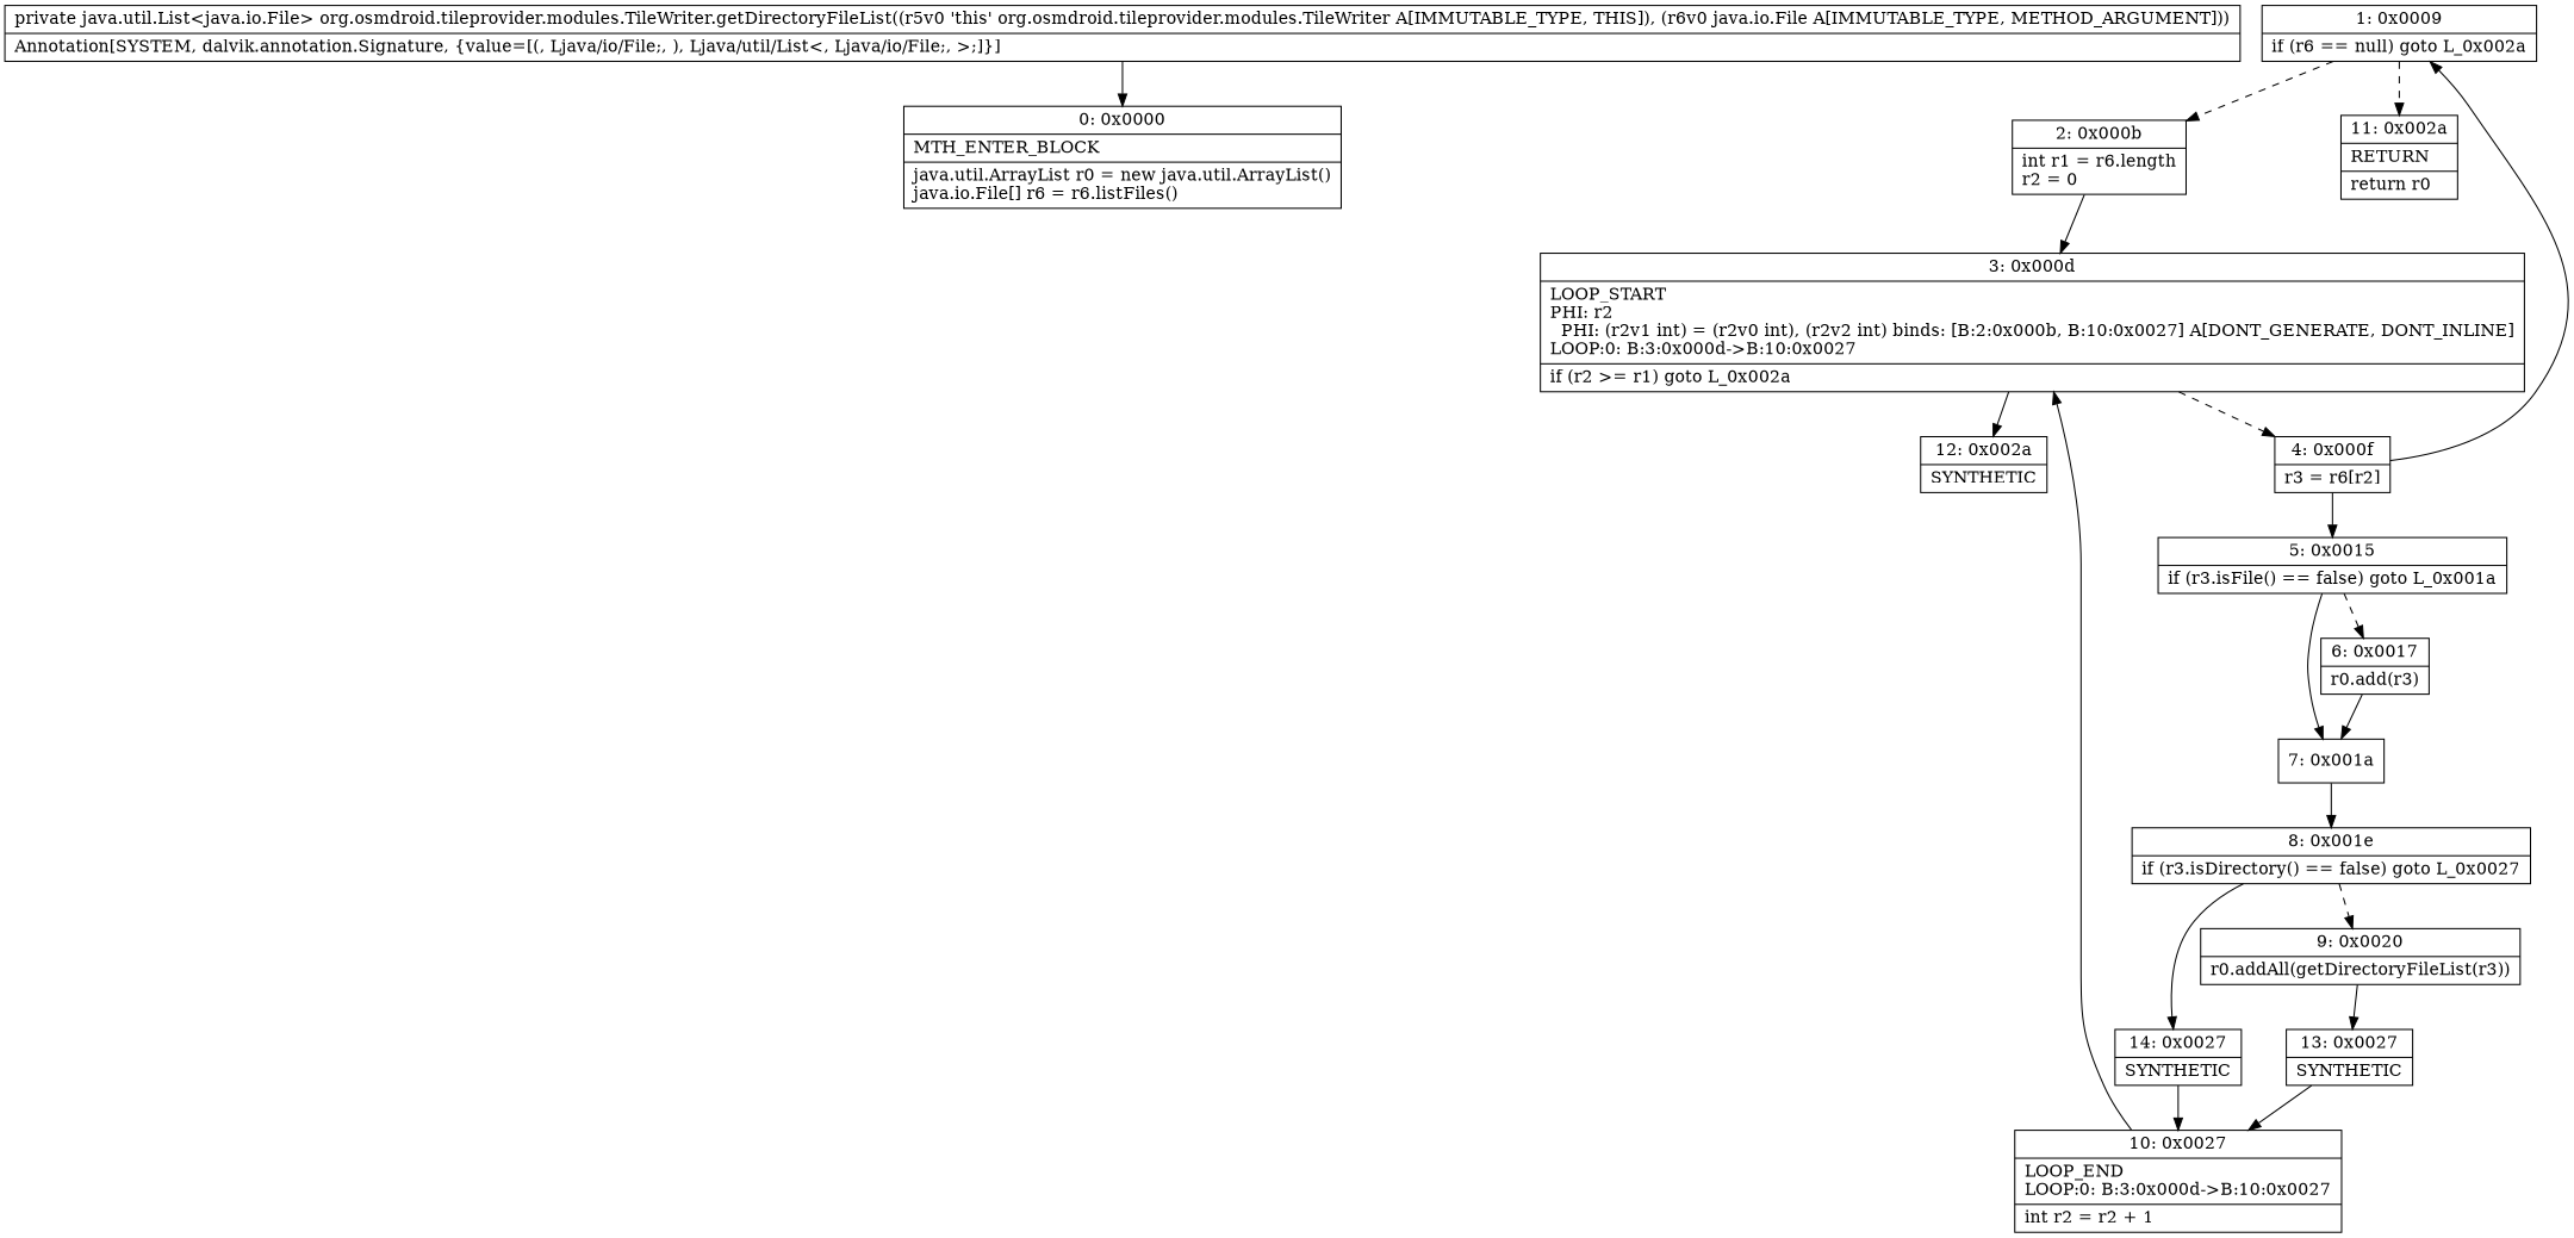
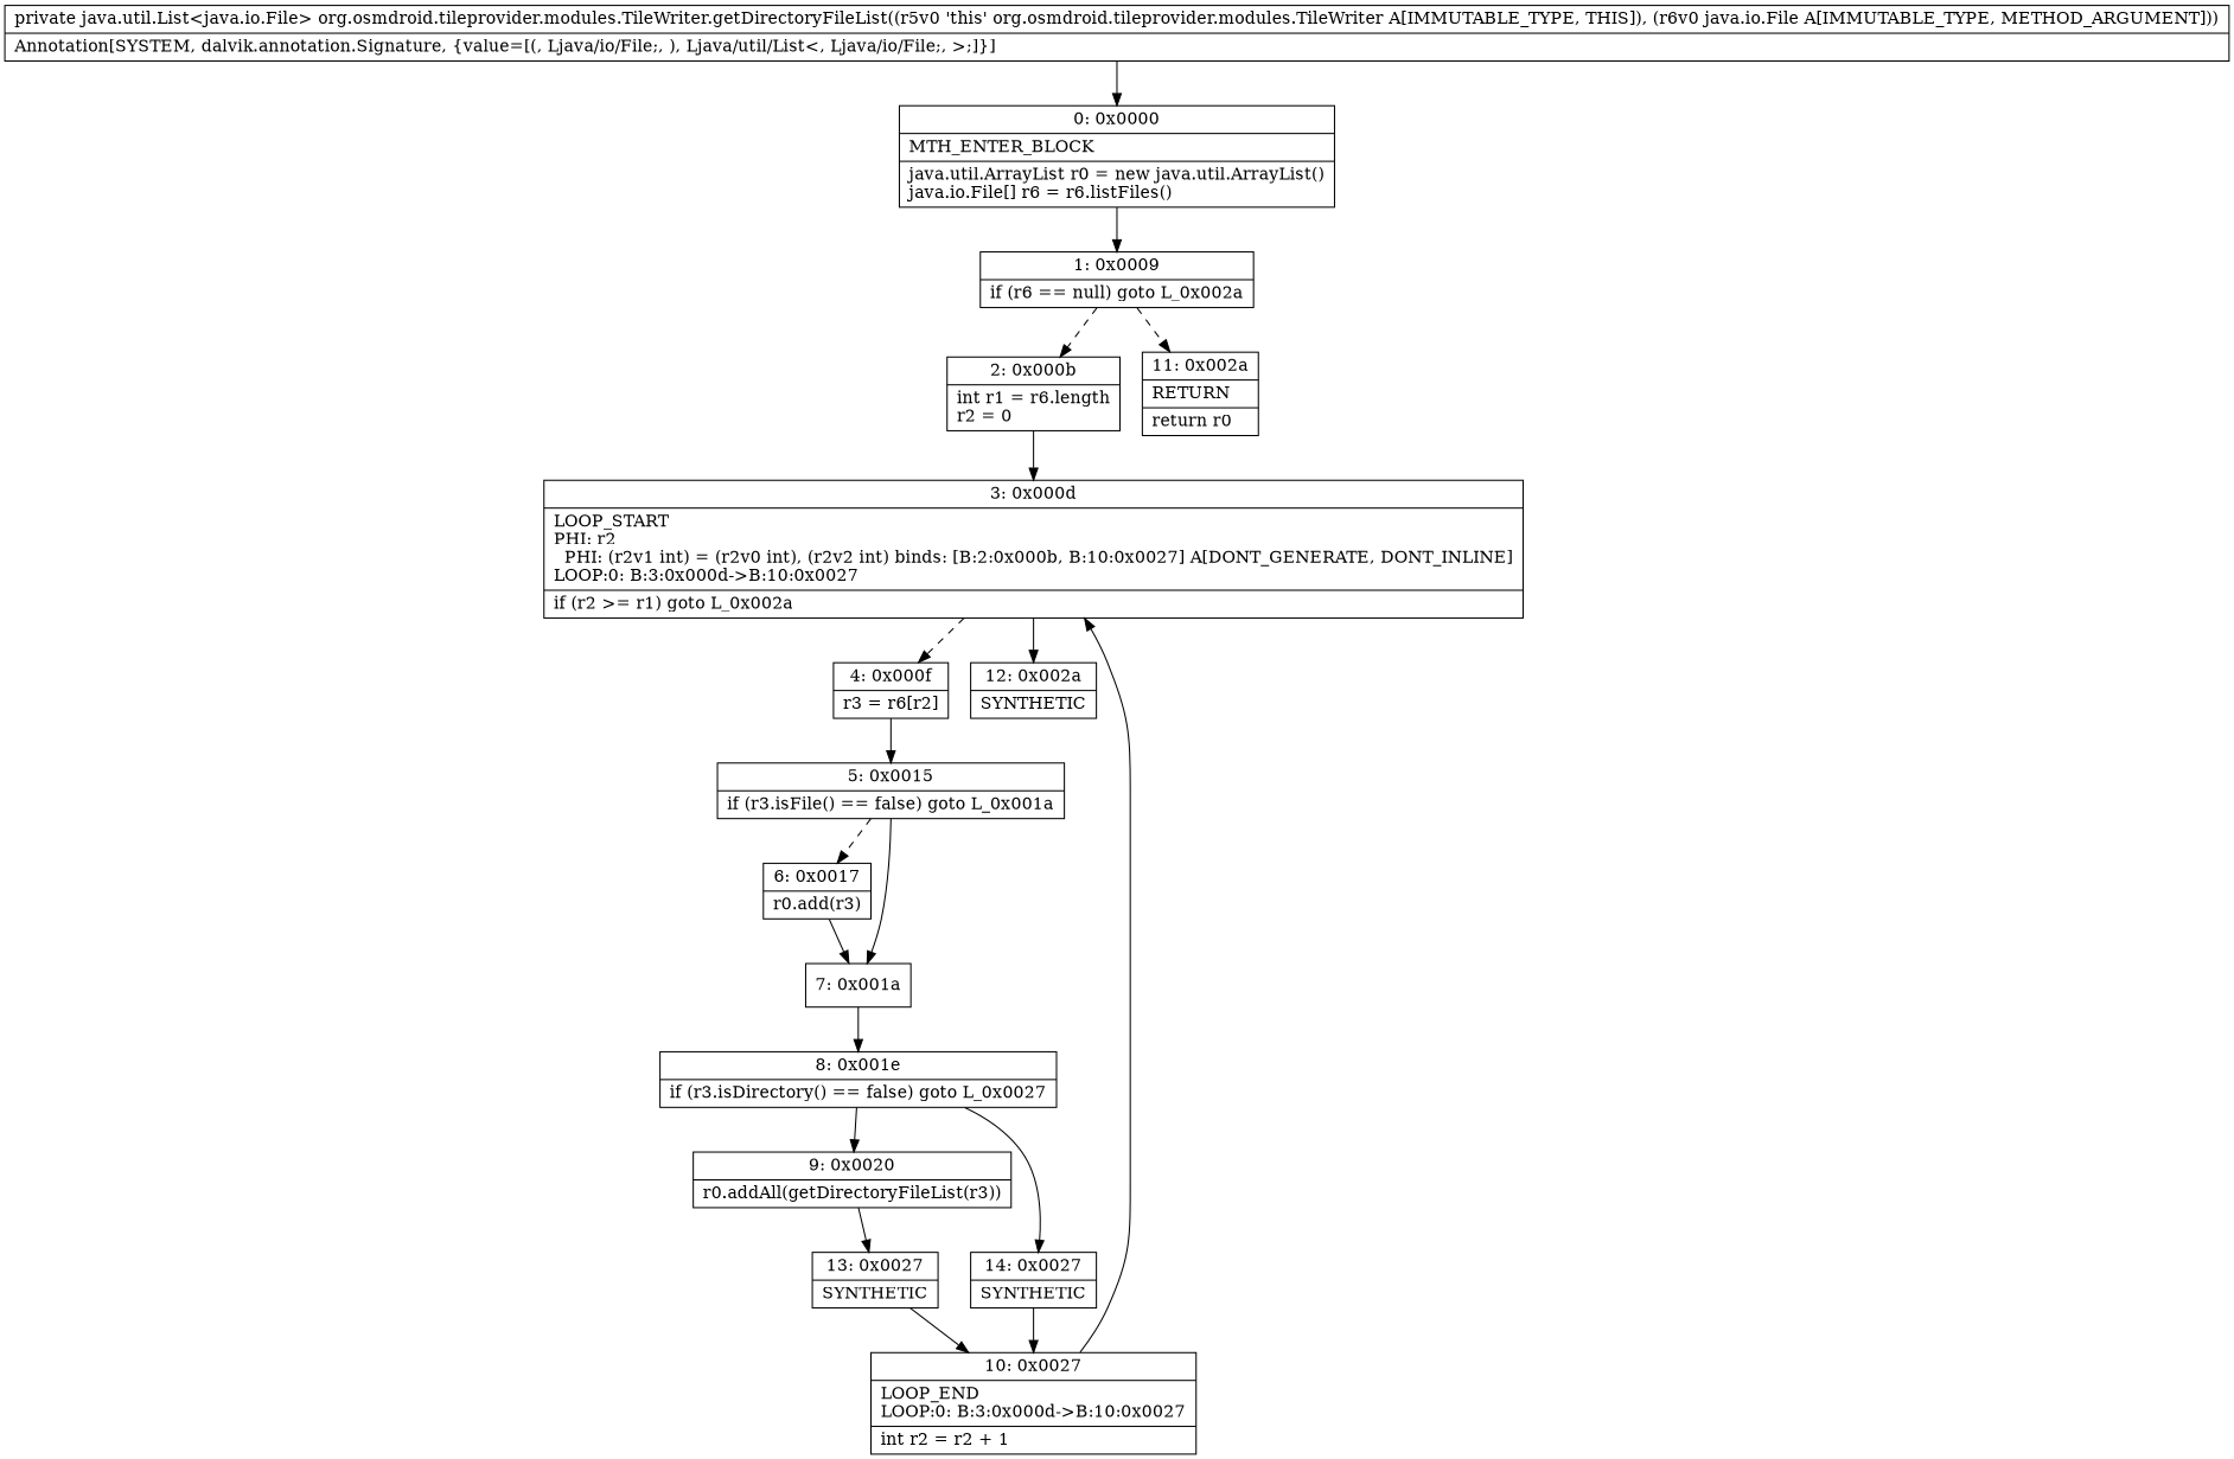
  digraph {
    node [shape=record]
    n1 [label="{0\:\ 0x0000|MTH_ENTER_BLOCK\l|java.util.ArrayList r0 = new java.util.ArrayList()\ljava.io.File[] r6 = r6.listFiles()\l}"]
    n2 [label="{1\:\ 0x0009|if (r6 == null) goto L_0x002a\l}"]
    n3 [label="{2\:\ 0x000b|int r1 = r6.length\lr2 = 0\l}"]
    n4 [label="{11\:\ 0x002a|RETURN\l|return r0\l}"]
    n5 [label="{3\:\ 0x000d|LOOP_START\lPHI: r2 \l  PHI: (r2v1 int) = (r2v0 int), (r2v2 int) binds: [B:2:0x000b, B:10:0x0027] A[DONT_GENERATE, DONT_INLINE]\lLOOP:0: B:3:0x000d\-\>B:10:0x0027\l|if (r2 \>= r1) goto L_0x002a\l}"]
    n6 [label="{4\:\ 0x000f|r3 = r6[r2]\l}"]
    n7 [label="{12\:\ 0x002a|SYNTHETIC\l}"]
    n8 [label="{5\:\ 0x0015|if (r3.isFile() == false) goto L_0x001a\l}"]
    n9 [label="{6\:\ 0x0017|r0.add(r3)\l}"]
    n10 [label="{7\:\ 0x001a}"]
    n11 [label="{8\:\ 0x001e|if (r3.isDirectory() == false) goto L_0x0027\l}"]
    n12 [label="{9\:\ 0x0020|r0.addAll(getDirectoryFileList(r3))\l}"]
    n13 [label="{14\:\ 0x0027|SYNTHETIC\l}"]
    n14 [label="{13\:\ 0x0027|SYNTHETIC\l}"]
    n15 [label="{10\:\ 0x0027|LOOP_END\lLOOP:0: B:3:0x000d\-\>B:10:0x0027\l|int r2 = r2 + 1\l}"]
    n16 [label="{private java.util.List\<java.io.File\> org.osmdroid.tileprovider.modules.TileWriter.getDirectoryFileList((r5v0 'this' org.osmdroid.tileprovider.modules.TileWriter A[IMMUTABLE_TYPE, THIS]), (r6v0 java.io.File A[IMMUTABLE_TYPE, METHOD_ARGUMENT]))  | Annotation[SYSTEM, dalvik.annotation.Signature, \{value=[(, Ljava\/io\/File;, ), Ljava\/util\/List\<, Ljava\/io\/File;, \>;]\}]\l}"]
-   n6 -> n2
+   n1 -> n2
    n2 -> n3 [style=dashed]
    n2 -> n4 [style=dashed]
    n3 -> n5
    n5 -> n6 [style=dashed]
    n5 -> n7
    n6 -> n8
    n8 -> n9 [style=dashed]
    n8 -> n10
    n9 -> n10
    n10 -> n11
-   n11 -> n12 [style=dashed]
+   n11 -> n12 [style=solid]
    n11 -> n13
    n12 -> n14
    n13 -> n15
    n14 -> n15
    n15 -> n5
    n16 -> n1
  }
